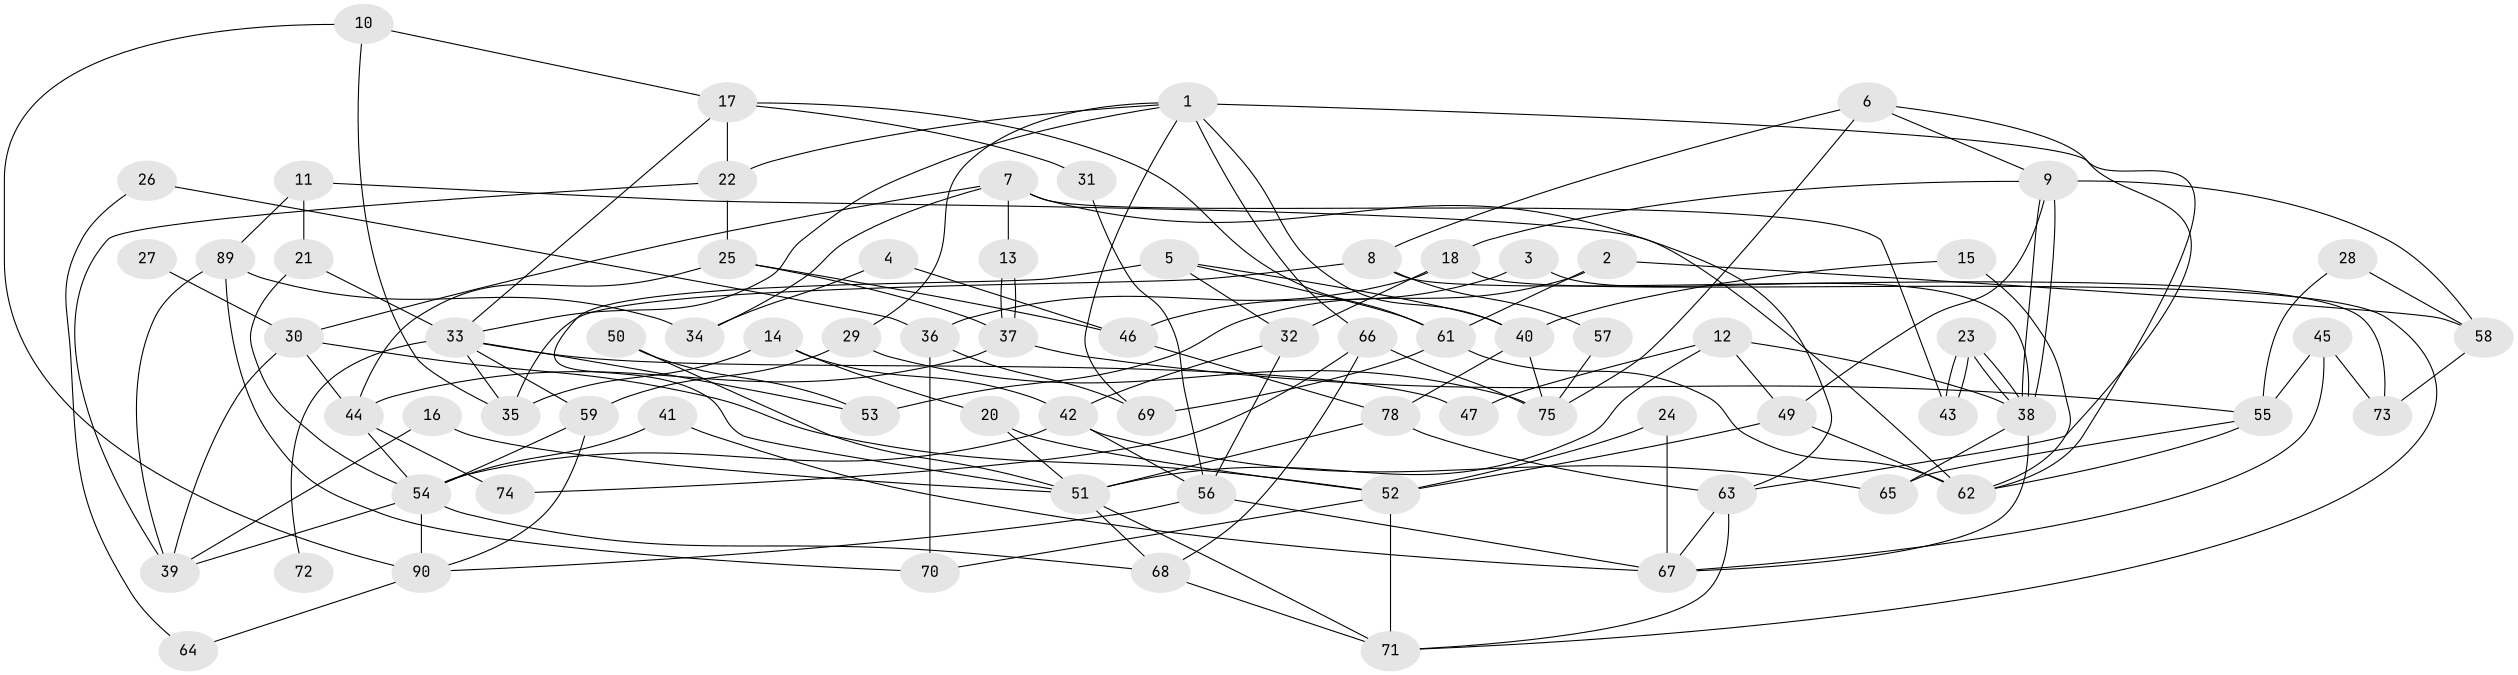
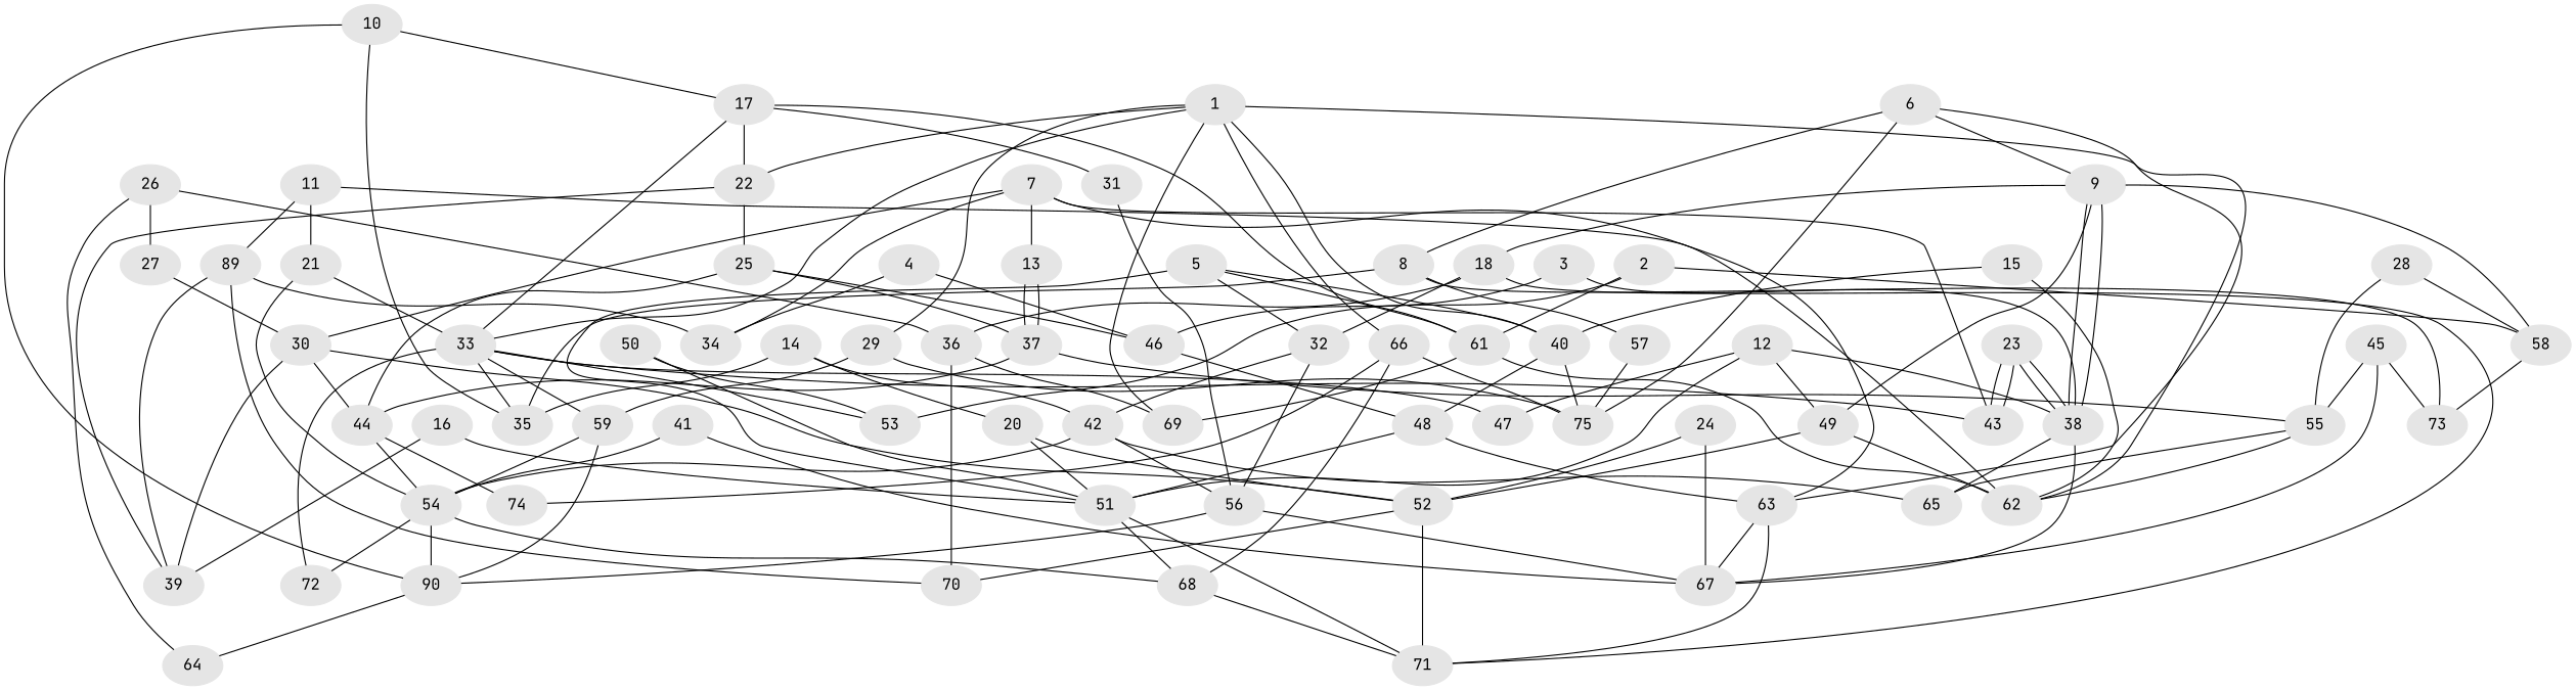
  graph {
    fontname="JetBrains Mono"
    node [color=gray90 fontname="JetBrains Mono" style=filled]
    edge [fontname="JetBrains Mono"]
    1
    22
    29
    33
    40
    62
    66
    69
    39
    25
    75
    59
    53
    43
    35
    47
    72
-   48 [label=78]
+   48
    68
    74
    2
    58
    61
    73
    3
    38
    46
    67
    65
    4
    34
    5
    32
    51
    42
    56
    71
    6
    8
    9
    63
    57
    18
    49
    7
    13
    30
    37
    52
    44
    36
    10
    17
    n54 [label=90]
    31
    64
    11
    n58 [label=89]
    21
    70
    54
    12
    27
    55
    14
    20
    15
    16
    23
    24
    26
    28
    41
    45
    50
    1 -- 22
    1 -- 29
    1 -- 33
    1 -- 40
    1 -- 62
    1 -- 66
    1 -- 69
    22 -- 39
    22 -- 25
    29 -- 75
    29 -- 59
    33 -- 59
    33 -- 53
+   33 -- 43
    33 -- 35
    33 -- 47
    33 -- 72
    40 -- 75
    40 -- 48
    66 -- 75
    66 -- 68
    66 -- 74
    25 -- 46
    25 -- 37
    25 -- 44
    59 -- n54
    59 -- 54
    48 -- 51
    48 -- 63
    68 -- 71
    2 -- 53
    2 -- 58
    2 -- 61
    58 -- 73
    61 -- 62
    61 -- 69
    3 -- 38
    3 -- 46
    38 -- 67
    38 -- 65
    46 -- 48
    4 -- 46
    4 -- 34
    5 -- 40
    5 -- 61
    5 -- 32
    5 -- 51
    32 -- 42
    32 -- 56
    51 -- 68
    51 -- 71
    42 -- 65
    42 -- 56
    42 -- 54
    56 -- 67
    56 -- n54
    6 -- 75
    6 -- 8
    6 -- 9
    6 -- 63
    8 -- 35
    8 -- 73
    8 -- 57
    9 -- 58
    9 -- 38
    9 -- 38
    9 -- 18
    9 -- 49
    63 -- 67
    63 -- 71
    57 -- 75
    18 -- 32
    18 -- 71
    18 -- 36
    49 -- 62
    49 -- 52
    7 -- 43
    7 -- 34
    7 -- 63
    7 -- 13
    7 -- 30
    13 -- 37
    13 -- 37
    30 -- 39
    30 -- 52
    30 -- 44
    37 -- 44
    37 -- 55
    52 -- 71
    52 -- 70
    44 -- 74
    44 -- 54
    36 -- 69
    36 -- 70
    10 -- 35
    10 -- 17
    10 -- n54
    17 -- 22
    17 -- 33
    17 -- 61
    17 -- 31
    n54 -- 64
    31 -- 56
    11 -- 62
    11 -- n58
    11 -- 21
    n58 -- 39
    n58 -- 34
    n58 -- 70
    21 -- 33
    21 -- 54
-   54 -- 39
+   54 -- 72
    54 -- 68
    54 -- n54
    12 -- 47
    12 -- 38
    12 -- 51
    12 -- 49
    27 -- 30
    55 -- 62
    55 -- 65
    14 -- 35
    14 -- 42
    14 -- 20
    20 -- 51
    20 -- 52
    15 -- 40
    15 -- 62
    16 -- 39
    16 -- 51
    23 -- 43
    23 -- 43
    23 -- 38
    23 -- 38
    24 -- 67
    24 -- 52
    26 -- 36
    26 -- 64
+   26 -- 27
    28 -- 58
    28 -- 55
    41 -- 67
    41 -- 54
    45 -- 73
    45 -- 67
    45 -- 55
    50 -- 53
    50 -- 51
  }
